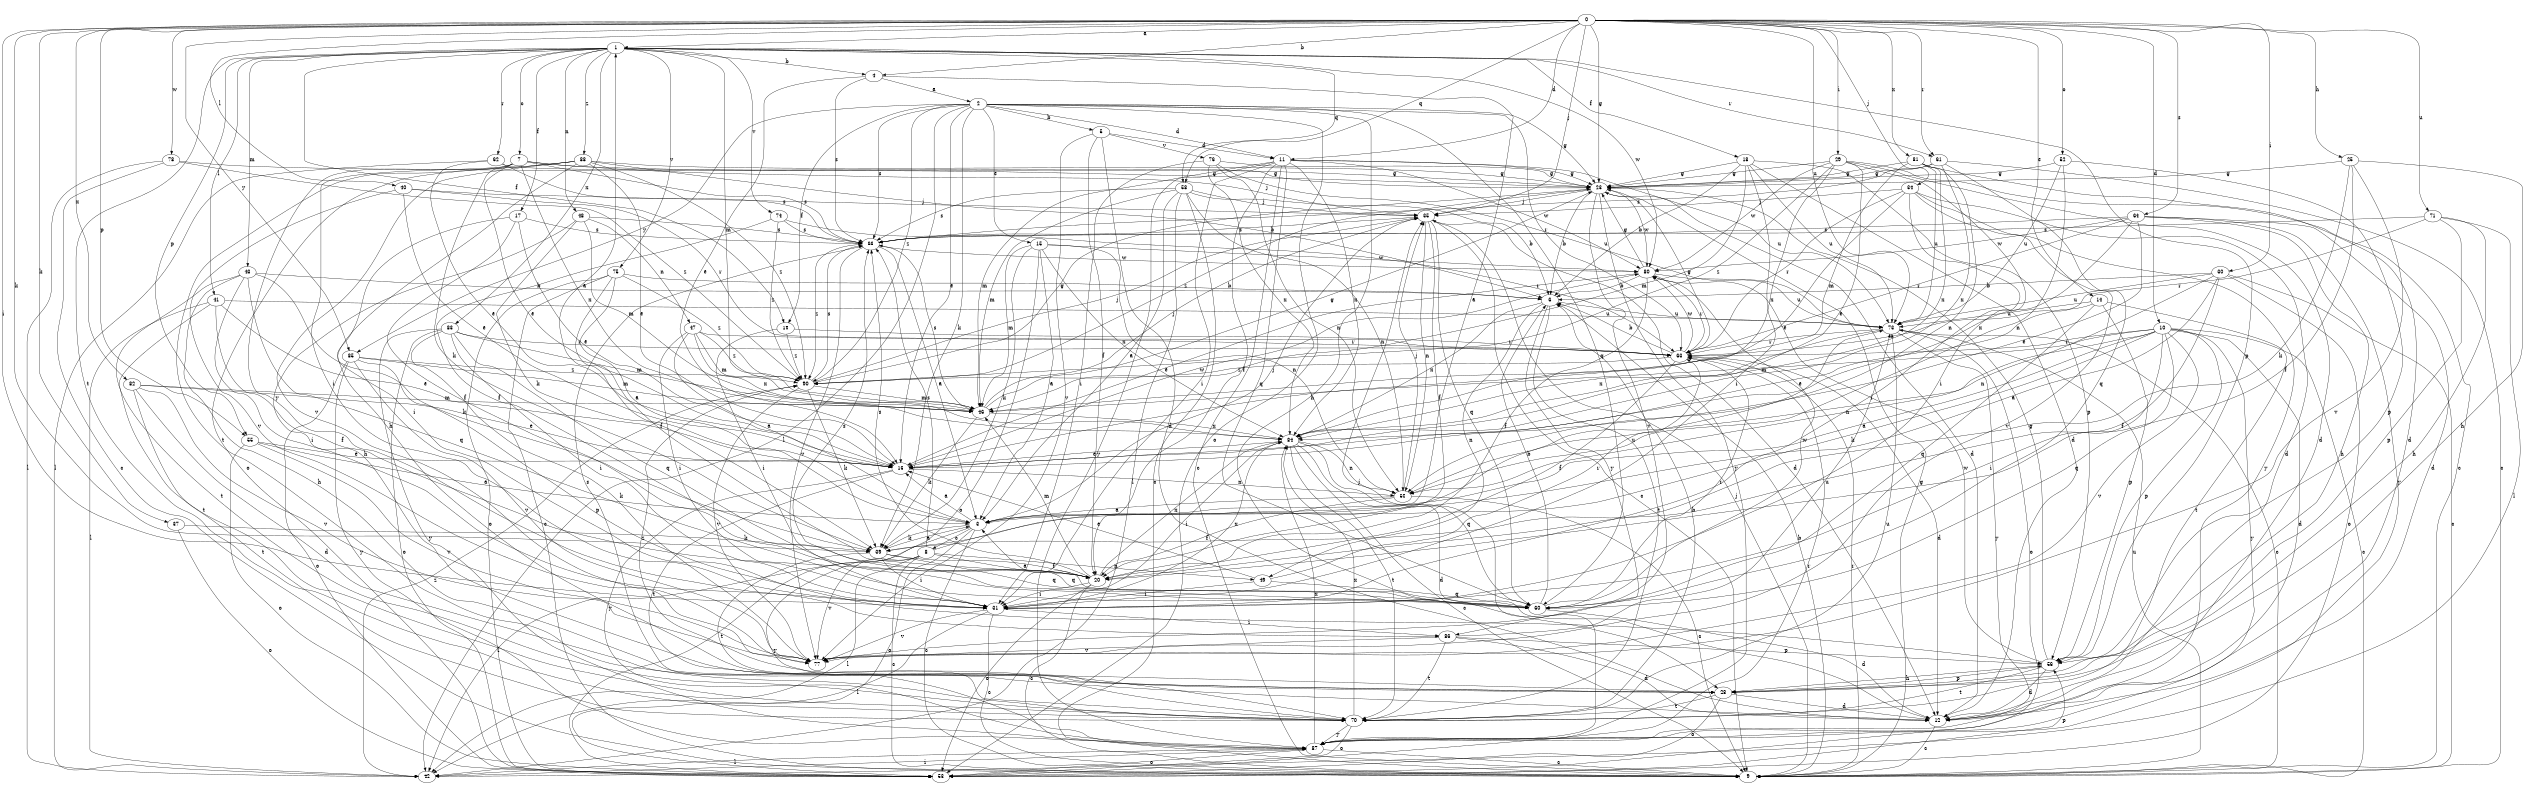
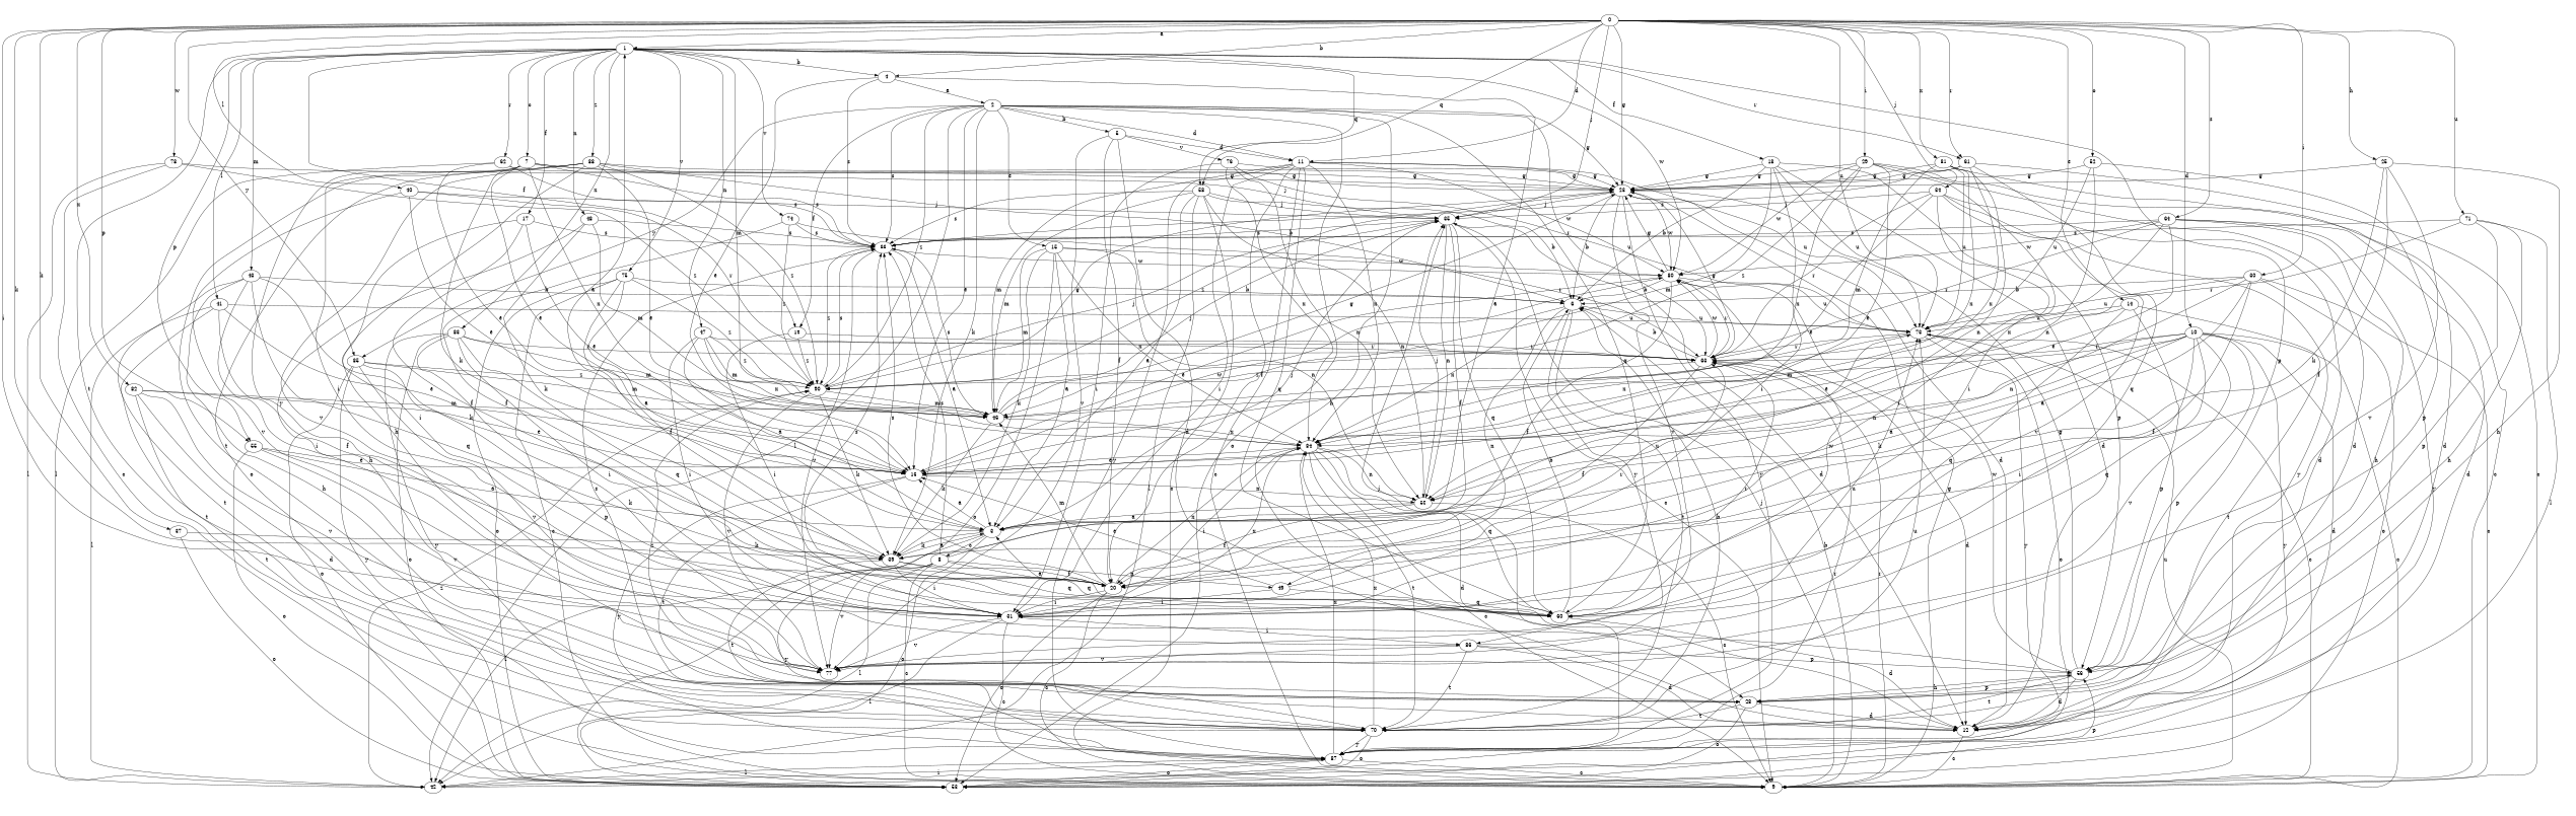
  strict digraph {
    0
    1
    4
    10
    11
    14
    23
    25
    29
    30
    31
    34
    35
    37
    39
    40
    52
    55
    58
    61
    64
    71
    73
    78
    81
    82
    85
    7
    17
    18
    19
    41
    43
    46
    47
    48
    56
    62
    70
    74
    75
    80
    83
    88
    2
    16
    66
    3
    60
    63
    9
    12
    77
    87
    50
    20
    84
    90
    6
    28
    53
    42
    86
    5
    15
    76
    8
    49
    0 -> 1 [label=a]
    0 -> 4 [label=b]
    0 -> 10 [label=d]
    0 -> 11 [label=d]
    0 -> 14 [label=e]
    0 -> 23 [label=g]
    0 -> 25 [label=h]
    0 -> 29 [label=i]
    0 -> 30 [label=i]
    0 -> 31 [label=i]
    0 -> 34 [label=j]
    0 -> 35 [label=j]
    0 -> 37 [label=k]
    0 -> 39 [label=k]
    0 -> 40 [label=l]
    0 -> 52 [label=o]
    0 -> 55 [label=p]
    0 -> 58 [label=q]
    0 -> 61 [label=r]
    0 -> 64 [label=s]
    0 -> 71 [label=u]
    0 -> 73 [label=u]
    0 -> 78 [label=w]
    0 -> 81 [label=x]
    0 -> 82 [label=x]
    0 -> 85 [label=y]
    1 -> 4 [label=b]
    1 -> 55 [label=p]
    1 -> 58 [label=q]
    1 -> 61 [label=r]
    1 -> 7 [label=c]
    1 -> 17 [label=f]
    1 -> 18 [label=f]
    1 -> 19 [label=f]
    1 -> 41 [label=l]
    1 -> 43 [label=m]
    1 -> 46 [label=m]
-   48 -> 47 [label=n]
+   1 -> 47 [label=n]
    1 -> 48 [label=n]
    1 -> 56 [label=p]
    1 -> 62 [label=r]
    1 -> 70 [label=t]
    1 -> 74 [label=v]
    1 -> 75 [label=v]
    1 -> 80 [label=w]
    1 -> 83 [label=x]
    1 -> 88 [label=z]
    4 -> 2 [label=a]
    4 -> 16 [label=e]
    4 -> 66 [label=s]
    4 -> 3 [label=a]
    10 -> 31 [label=i]
    10 -> 39 [label=k]
    10 -> 46 [label=m]
    10 -> 56 [label=p]
    10 -> 3 [label=a]
    10 -> 60 [label=q]
    10 -> 63 [label=r]
    10 -> 9 [label=c]
    10 -> 12 [label=d]
    10 -> 77 [label=v]
    10 -> 87 [label=y]
    10 -> 50 [label=n]
    11 -> 23 [label=g]
    11 -> 31 [label=i]
    11 -> 73 [label=u]
    11 -> 46 [label=m]
    11 -> 80 [label=w]
    11 -> 60 [label=q]
    11 -> 9 [label=c]
    11 -> 87 [label=y]
    11 -> 20 [label=f]
    11 -> 84 [label=x]
    14 -> 73 [label=u]
    14 -> 56 [label=p]
    14 -> 70 [label=t]
    14 -> 16 [label=e]
    14 -> 60 [label=q]
    23 -> 35 [label=j]
    23 -> 80 [label=w]
    23 -> 12 [label=d]
    23 -> 77 [label=v]
    23 -> 87 [label=y]
    23 -> 90 [label=z]
    23 -> 6 [label=b]
    25 -> 23 [label=g]
    25 -> 39 [label=k]
    25 -> 77 [label=v]
    25 -> 20 [label=f]
    25 -> 28 [label=h]
    29 -> 23 [label=g]
    29 -> 31 [label=i]
    29 -> 80 [label=w]
    29 -> 16 [label=e]
    29 -> 9 [label=c]
    29 -> 12 [label=d]
    29 -> 84 [label=x]
    29 -> 90 [label=z]
    30 -> 73 [label=u]
    30 -> 3 [label=a]
    30 -> 9 [label=c]
    30 -> 50 [label=n]
    30 -> 20 [label=f]
    30 -> 6 [label=b]
    30 -> 53 [label=o]
    31 -> 9 [label=c]
    31 -> 77 [label=v]
    31 -> 84 [label=x]
    31 -> 42 [label=l]
    31 -> 86 [label=i]
    34 -> 31 [label=i]
    34 -> 35 [label=j]
    34 -> 16 [label=e]
    34 -> 63 [label=r]
    34 -> 12 [label=d]
    34 -> 77 [label=v]
    34 -> 87 [label=y]
    35 -> 66 [label=s]
    35 -> 60 [label=q]
    35 -> 9 [label=c]
    35 -> 12 [label=d]
    35 -> 50 [label=n]
    35 -> 20 [label=f]
    37 -> 39 [label=k]
    37 -> 53 [label=o]
    39 -> 31 [label=i]
    39 -> 70 [label=t]
    39 -> 3 [label=a]
    39 -> 60 [label=q]
    39 -> 20 [label=f]
    40 -> 35 [label=j]
    40 -> 16 [label=e]
    40 -> 63 [label=r]
    40 -> 77 [label=v]
    52 -> 23 [label=g]
    52 -> 73 [label=u]
    52 -> 56 [label=p]
    52 -> 50 [label=n]
    55 -> 16 [label=e]
    55 -> 3 [label=a]
    55 -> 77 [label=v]
    55 -> 53 [label=o]
    58 -> 35 [label=j]
    58 -> 46 [label=m]
    58 -> 66 [label=s]
    58 -> 3 [label=a]
    58 -> 9 [label=c]
    58 -> 50 [label=n]
    58 -> 6 [label=b]
    58 -> 42 [label=l]
    61 -> 23 [label=g]
    61 -> 66 [label=s]
    61 -> 60 [label=q]
    61 -> 9 [label=c]
    61 -> 84 [label=x]
    64 -> 80 [label=w]
    64 -> 16 [label=e]
    64 -> 66 [label=s]
    64 -> 63 [label=r]
    64 -> 12 [label=d]
    64 -> 87 [label=y]
    64 -> 84 [label=x]
    64 -> 28 [label=h]
    71 -> 56 [label=p]
    71 -> 66 [label=s]
    71 -> 63 [label=r]
    71 -> 28 [label=h]
    71 -> 42 [label=l]
    73 -> 63 [label=r]
    73 -> 9 [label=c]
    73 -> 87 [label=y]
    73 -> 84 [label=x]
    73 -> 53 [label=o]
    78 -> 23 [label=g]
    78 -> 9 [label=c]
    78 -> 90 [label=z]
    78 -> 42 [label=l]
    81 -> 23 [label=g]
    81 -> 73 [label=u]
    81 -> 46 [label=m]
    81 -> 12 [label=d]
    81 -> 50 [label=n]
    81 -> 84 [label=x]
    82 -> 46 [label=m]
    82 -> 70 [label=t]
    82 -> 16 [label=e]
    82 -> 12 [label=d]
    82 -> 77 [label=v]
    85 -> 46 [label=m]
    85 -> 56 [label=p]
    85 -> 77 [label=v]
    85 -> 87 [label=y]
    85 -> 90 [label=z]
    85 -> 53 [label=o]
    7 -> 23 [label=g]
    7 -> 31 [label=i]
    7 -> 35 [label=j]
    7 -> 39 [label=k]
    7 -> 16 [label=e]
    7 -> 66 [label=s]
    7 -> 84 [label=x]
    7 -> 86 [label=y]
    17 -> 31 [label=i]
    17 -> 16 [label=e]
    17 -> 66 [label=s]
    17 -> 20 [label=f]
    18 -> 23 [label=g]
    18 -> 31 [label=i]
    18 -> 73 [label=u]
    18 -> 46 [label=m]
    18 -> 56 [label=p]
    18 -> 12 [label=d]
    18 -> 6 [label=b]
    19 -> 31 [label=i]
    19 -> 63 [label=r]
    19 -> 90 [label=z]
    41 -> 73 [label=u]
    41 -> 70 [label=t]
    41 -> 16 [label=e]
    41 -> 20 [label=f]
    41 -> 42 [label=l]
    43 -> 31 [label=i]
    43 -> 39 [label=k]
    43 -> 70 [label=t]
    43 -> 60 [label=q]
    43 -> 6 [label=b]
    43 -> 28 [label=h]
    46 -> 23 [label=g]
    46 -> 35 [label=j]
    46 -> 39 [label=k]
    46 -> 66 [label=s]
    46 -> 84 [label=x]
    47 -> 31 [label=i]
    47 -> 46 [label=m]
    47 -> 3 [label=a]
    47 -> 63 [label=r]
    47 -> 84 [label=x]
    47 -> 90 [label=z]
    48 -> 39 [label=k]
    48 -> 46 [label=m]
    48 -> 66 [label=s]
    48 -> 28 [label=h]
    56 -> 23 [label=g]
    56 -> 70 [label=t]
    56 -> 80 [label=w]
    56 -> 12 [label=d]
    56 -> 28 [label=h]
    62 -> 23 [label=g]
    62 -> 16 [label=e]
    62 -> 66 [label=s]
    62 -> 42 [label=l]
    70 -> 73 [label=u]
    70 -> 66 [label=s]
    70 -> 87 [label=y]
    70 -> 84 [label=x]
    70 -> 6 [label=b]
    70 -> 53 [label=o]
    74 -> 66 [label=s]
    74 -> 63 [label=r]
    74 -> 20 [label=f]
    74 -> 90 [label=z]
    75 -> 3 [label=a]
    75 -> 9 [label=c]
    75 -> 20 [label=f]
    75 -> 90 [label=z]
    75 -> 6 [label=b]
    75 -> 53 [label=o]
    80 -> 23 [label=g]
    80 -> 73 [label=u]
    80 -> 16 [label=e]
    80 -> 63 [label=r]
    80 -> 20 [label=f]
    80 -> 6 [label=b]
    83 -> 31 [label=i]
    83 -> 46 [label=m]
    83 -> 60 [label=q]
    83 -> 63 [label=r]
    83 -> 77 [label=k]
    83 -> 87 [label=y]
    83 -> 53 [label=o]
    88 -> 23 [label=g]
    88 -> 70 [label=t]
    88 -> 16 [label=e]
    88 -> 77 [label=v]
    88 -> 90 [label=z]
    88 -> 6 [label=b]
    88 -> 28 [label=h]
    88 -> 53 [label=o]
    2 -> 11 [label=d]
    2 -> 23 [label=g]
    2 -> 39 [label=k]
    2 -> 85 [label=y]
    2 -> 19 [label=f]
    2 -> 16 [label=e]
    2 -> 66 [label=s]
    2 -> 60 [label=q]
    2 -> 63 [label=r]
    2 -> 90 [label=z]
    2 -> 28 [label=h]
    2 -> 53 [label=o]
    2 -> 42 [label=l]
    2 -> 5 [label=b]
    2 -> 15 [label=e]
    16 -> 70 [label=t]
    16 -> 80 [label=w]
    16 -> 87 [label=y]
    16 -> 50 [label=n]
    66 -> 80 [label=w]
    66 -> 3 [label=a]
    66 -> 77 [label=v]
    66 -> 90 [label=z]
    3 -> 1 [label=a]
    3 -> 35 [label=j]
    3 -> 39 [label=k]
    3 -> 16 [label=a]
-   3 -> 9 [label=c]
    3 -> 53 [label=o]
    3 -> 42 [label=l]
    3 -> 8 [label=c]
    60 -> 80 [label=w]
    60 -> 66 [label=s]
    60 -> 3 [label=a]
    60 -> 63 [label=r]
    60 -> 12 [label=d]
    60 -> 6 [label=b]
    63 -> 23 [label=g]
    63 -> 80 [label=w]
    63 -> 12 [label=d]
    63 -> 20 [label=f]
    63 -> 90 [label=z]
    63 -> 6 [label=b]
    9 -> 23 [label=g]
    9 -> 35 [label=j]
    9 -> 73 [label=u]
    9 -> 63 [label=r]
    9 -> 6 [label=b]
    12 -> 9 [label=c]
    87 -> 35 [label=j]
    87 -> 9 [label=c]
    87 -> 84 [label=x]
    87 -> 53 [label=o]
    87 -> 42 [label=l]
    50 -> 35 [label=j]
    50 -> 3 [label=a]
    50 -> 9 [label=c]
    50 -> 20 [label=f]
    20 -> 31 [label=i]
    20 -> 46 [label=m]
    20 -> 66 [label=s]
    20 -> 9 [label=c]
    20 -> 84 [label=x]
    20 -> 53 [label=o]
    84 -> 31 [label=i]
    84 -> 70 [label=t]
    84 -> 16 [label=e]
    84 -> 60 [label=q]
    84 -> 9 [label=c]
    84 -> 12 [label=d]
    84 -> 50 [label=n]
    90 -> 23 [label=g]
    90 -> 35 [label=j]
    90 -> 39 [label=k]
    90 -> 46 [label=m]
    90 -> 66 [label=s]
    90 -> 77 [label=v]
    6 -> 73 [label=u]
    6 -> 70 [label=t]
    6 -> 84 [label=x]
    6 -> 86 [label=y]
    6 -> 49 [label=n]
    28 -> 56 [label=p]
    28 -> 70 [label=t]
    28 -> 12 [label=d]
    28 -> 90 [label=z]
    28 -> 53 [label=o]
    53 -> 56 [label=p]
    53 -> 63 [label=r]
    42 -> 87 [label=i]
    42 -> 90 [label=z]
    86 -> 73 [label=u]
    86 -> 56 [label=p]
    86 -> 70 [label=t]
    86 -> 12 [label=d]
    86 -> 77 [label=v]
    5 -> 11 [label=d]
    5 -> 12 [label=d]
    5 -> 77 [label=v]
    5 -> 20 [label=f]
    5 -> 76 [label=v]
    15 -> 39 [label=k]
    15 -> 46 [label=m]
    15 -> 80 [label=w]
    15 -> 3 [label=a]
    15 -> 50 [label=n]
    15 -> 84 [label=x]
    15 -> 53 [label=o]
    76 -> 23 [label=g]
    76 -> 31 [label=i]
    76 -> 73 [label=u]
    76 -> 50 [label=n]
    76 -> 84 [label=x]
    8 -> 73 [label=u]
    8 -> 66 [label=s]
    8 -> 60 [label=q]
    8 -> 9 [label=c]
    8 -> 77 [label=v]
    8 -> 87 [label=y]
    8 -> 42 [label=l]
    8 -> 49 [label=n]
    49 -> 31 [label=i]
    49 -> 16 [label=e]
    49 -> 60 [label=q]
    49 -> 63 [label=r]
  }
